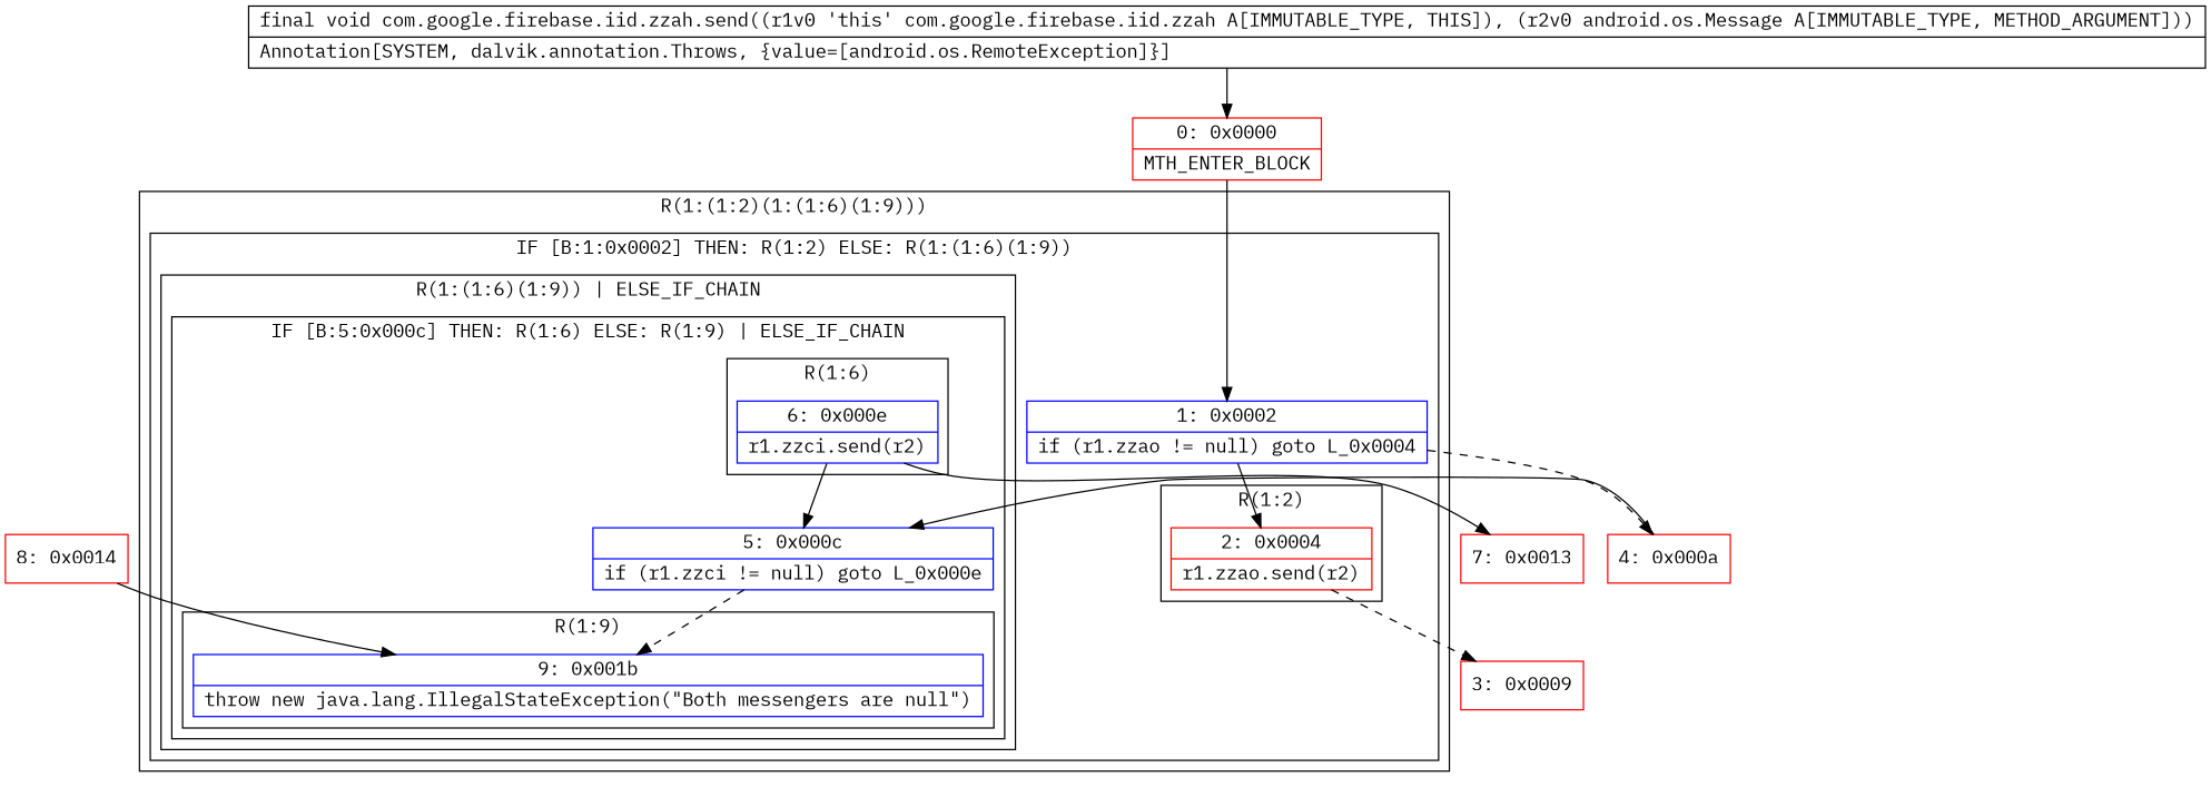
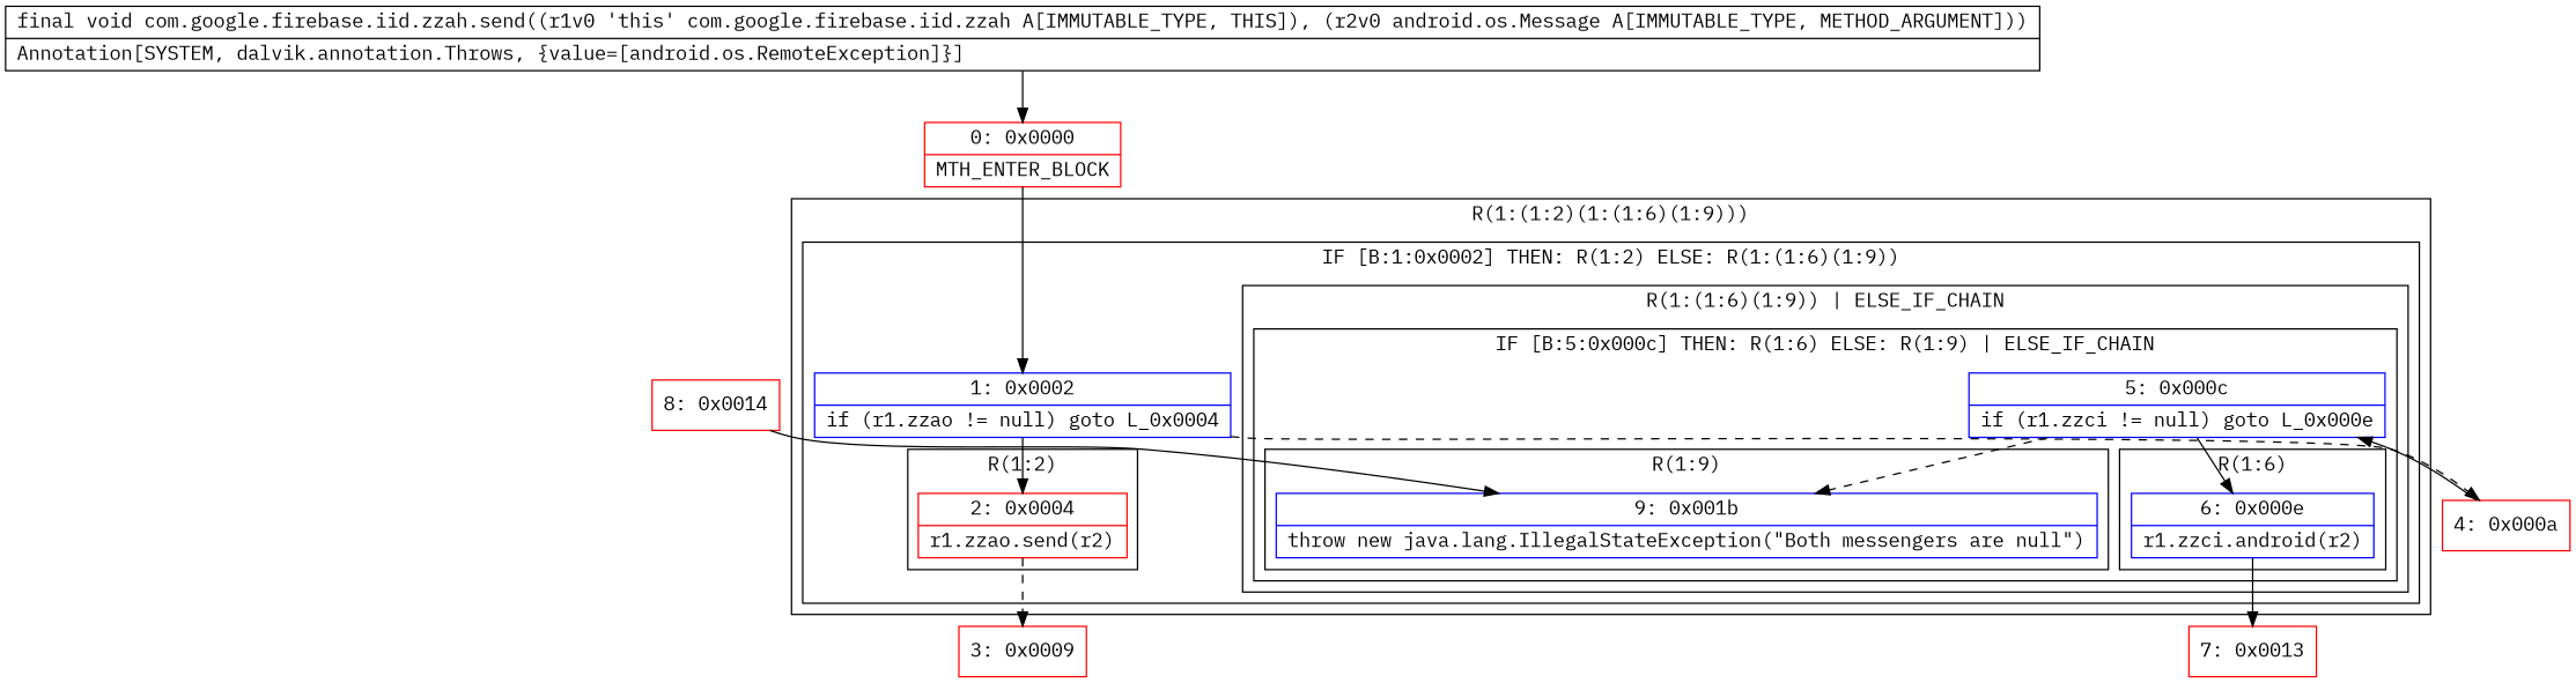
  digraph {
    fontname="IBM Plex Mono"
    node [color=red fontname="IBM Plex Mono" shape=record]
    edge [fontname="IBM Plex Mono"]
    n1 [label="{2\:\ 0x0004|r1.zzao.send(r2)\l}"]
-   n2 [color=blue label="{6\:\ 0x000e|r1.zzci.send(r2)\l}"]
+   n2 [color=blue label="{6\:\ 0x000e|r1.zzci.android(r2)\l}"]
    n3 [color=blue label="{9\:\ 0x001b|throw new java.lang.IllegalStateException(\"Both messengers are null\")\l}"]
    n4 [color=blue label="{5\:\ 0x000c|if (r1.zzci != null) goto L_0x000e\l}"]
    n5 [color=blue label="{1\:\ 0x0002|if (r1.zzao != null) goto L_0x0004\l}"]
    n6 [label="{3\:\ 0x0009}"]
    n7 [label="{7\:\ 0x0013}"]
    n8 [label="{4\:\ 0x000a}"]
    n9 [label="{8\:\ 0x0014}"]
    n10 [label="{0\:\ 0x0000|MTH_ENTER_BLOCK\l}"]
    n11 [label="{final void com.google.firebase.iid.zzah.send((r1v0 'this' com.google.firebase.iid.zzah A[IMMUTABLE_TYPE, THIS]), (r2v0 android.os.Message A[IMMUTABLE_TYPE, METHOD_ARGUMENT]))  | Annotation[SYSTEM, dalvik.annotation.Throws, \{value=[android.os.RemoteException]\}]\l}" color=""]
    subgraph cluster_1 {
      label="R(1:(1:2)(1:(1:6)(1:9)))"
      subgraph cluster_2 {
        label="IF [B:1:0x0002] THEN: R(1:2) ELSE: R(1:(1:6)(1:9))"
        n5
        subgraph cluster_3 {
          label="R(1:2)"
          n1
        }
        subgraph cluster_4 {
          label="R(1:(1:6)(1:9)) | ELSE_IF_CHAIN\l"
          subgraph cluster_5 {
            label="IF [B:5:0x000c] THEN: R(1:6) ELSE: R(1:9) | ELSE_IF_CHAIN\l"
            n4
            subgraph cluster_6 {
              label="R(1:6)"
              n2
            }
            subgraph cluster_7 {
              label="R(1:9)"
              n3
            }
          }
        }
      }
    }
    n1 -> n6 [style=dashed]
    n2 -> n7
-   n2 -> n4
+   n4 -> n2
    n4 -> n3 [style=dashed]
    n5 -> n1
    n5 -> n8 [style=dashed]
    n8 -> n4
    n9 -> n3
    n10 -> n5
    n11 -> n10
  }
